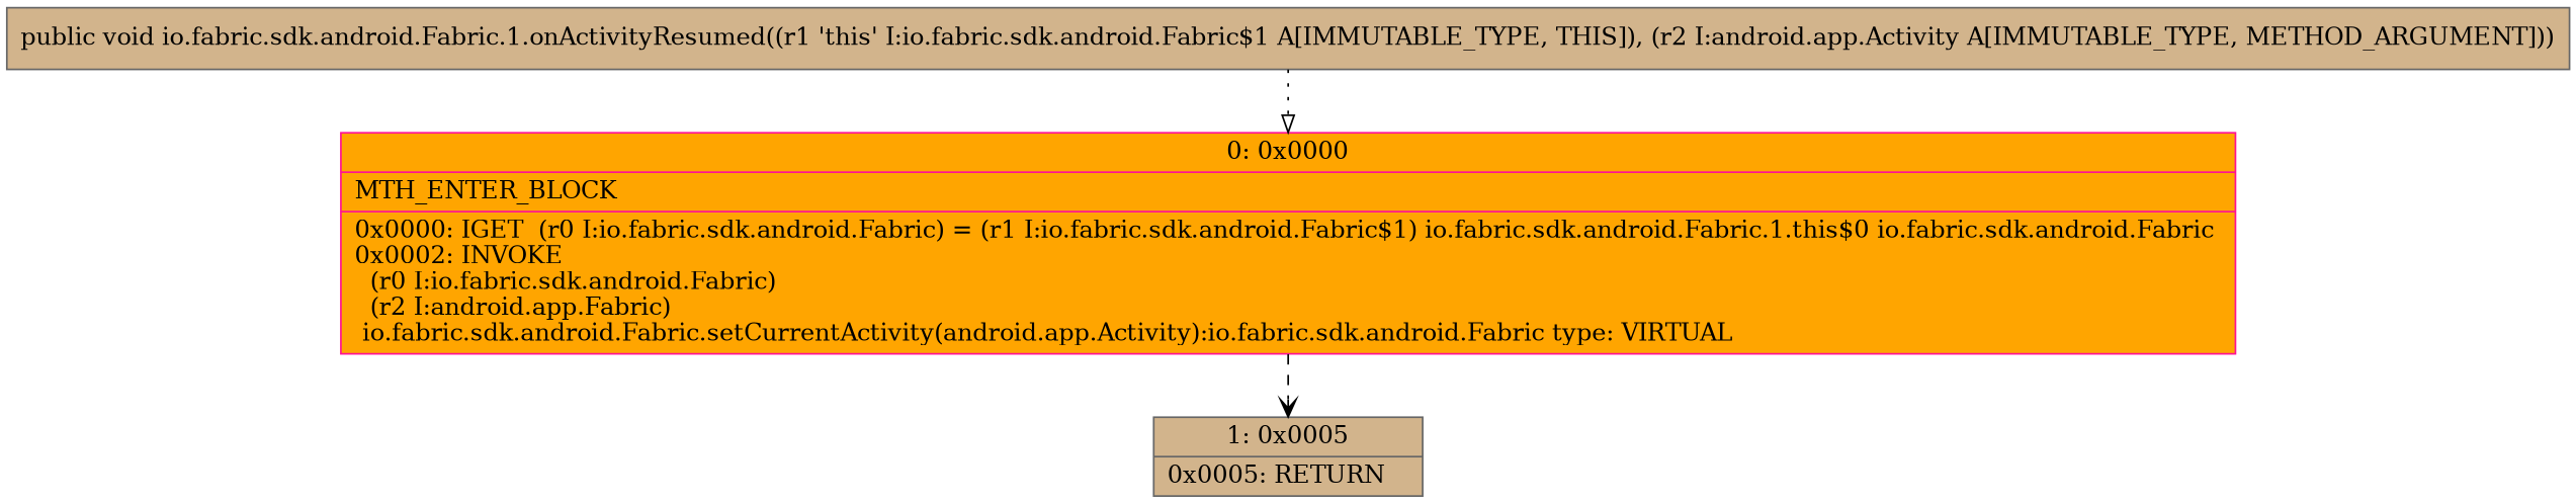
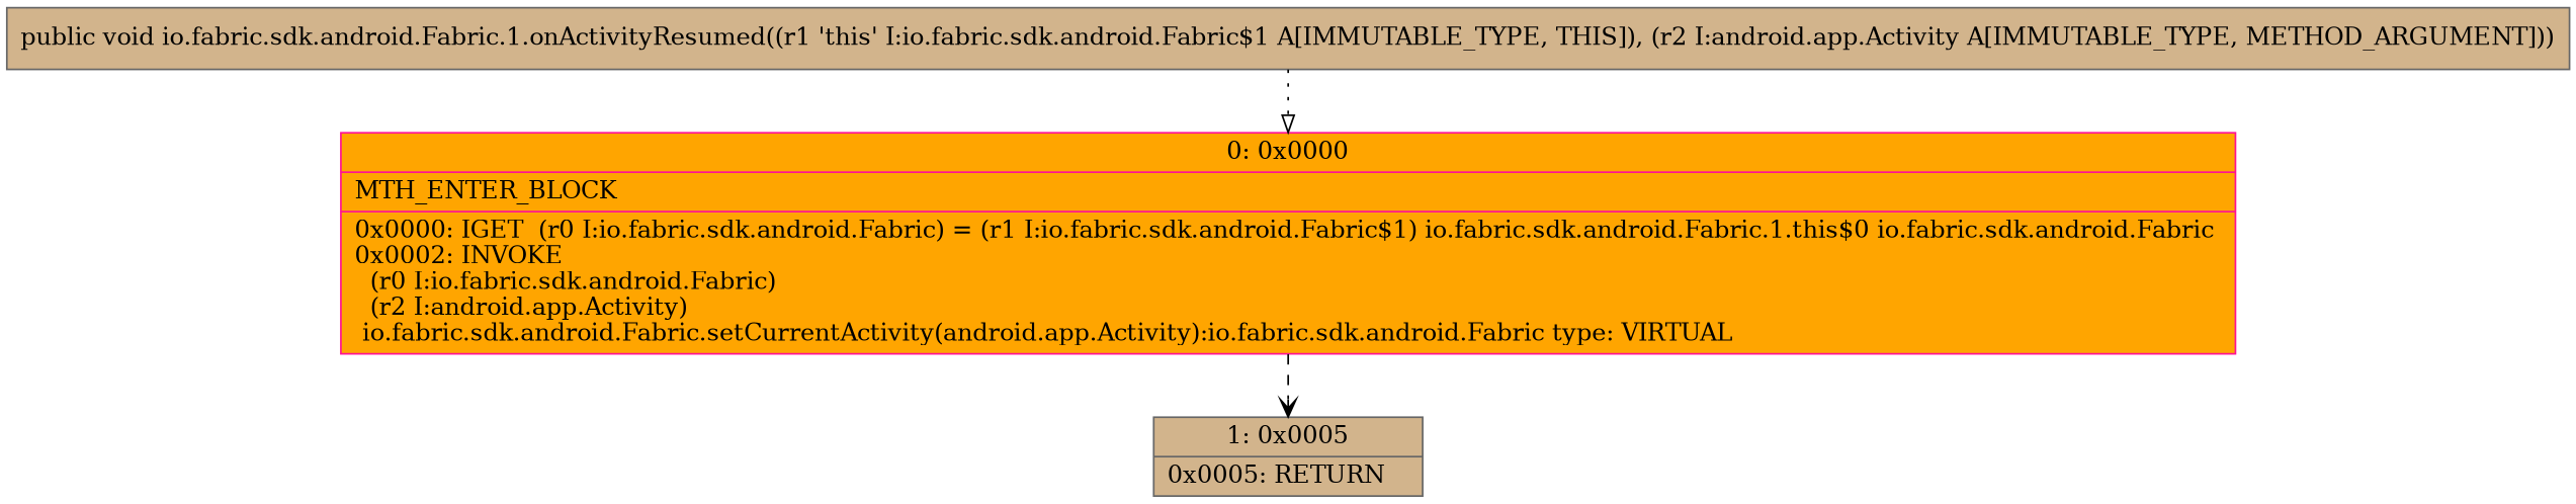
  digraph {
    node [shape=record style=filled fillcolor=tan color=gray40]
-   n1 [label="{0\:\ 0x0000|MTH_ENTER_BLOCK\l|0x0000: IGET  (r0 I:io.fabric.sdk.android.Fabric) = (r1 I:io.fabric.sdk.android.Fabric$1) io.fabric.sdk.android.Fabric.1.this$0 io.fabric.sdk.android.Fabric \l0x0002: INVOKE  \l  (r0 I:io.fabric.sdk.android.Fabric)\l  (r2 I:android.app.Fabric)\l io.fabric.sdk.android.Fabric.setCurrentActivity(android.app.Activity):io.fabric.sdk.android.Fabric type: VIRTUAL \l}" fillcolor=orange color=deeppink]
+   n1 [label="{0\:\ 0x0000|MTH_ENTER_BLOCK\l|0x0000: IGET  (r0 I:io.fabric.sdk.android.Fabric) = (r1 I:io.fabric.sdk.android.Fabric$1) io.fabric.sdk.android.Fabric.1.this$0 io.fabric.sdk.android.Fabric \l0x0002: INVOKE  \l  (r0 I:io.fabric.sdk.android.Fabric)\l  (r2 I:android.app.Activity)\l io.fabric.sdk.android.Fabric.setCurrentActivity(android.app.Activity):io.fabric.sdk.android.Fabric type: VIRTUAL \l}" fillcolor=orange color=deeppink]
    n2 [label="{1\:\ 0x0005|0x0005: RETURN   \l}"]
    n3 [label="{public void io.fabric.sdk.android.Fabric.1.onActivityResumed((r1 'this' I:io.fabric.sdk.android.Fabric$1 A[IMMUTABLE_TYPE, THIS]), (r2 I:android.app.Activity A[IMMUTABLE_TYPE, METHOD_ARGUMENT])) }"]
    n1 -> n2 [style=dashed arrowhead=vee]
    n3 -> n1 [style=dotted arrowhead=onormal]
  }
